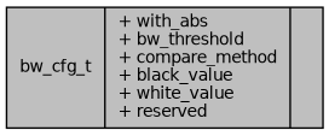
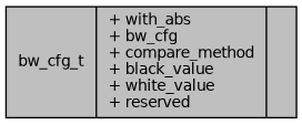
  digraph {
    rankdir=LR
-   n1 [color=black fillcolor=grey75 fontcolor=black fontname=Helvetica fontsize=10 height=0.2 label="{bw_cfg_t\n|+ with_abs\l+ bw_threshold\l+ compare_method\l+ black_value\l+ white_value\l+ reserved\l|}" shape=record style=filled width=0.4]
+   n1 [color=black fillcolor=grey75 fontcolor=black fontname=Helvetica fontsize=10 height=0.2 label="{bw_cfg_t\n|+ with_abs\l+ bw_cfg\l+ compare_method\l+ black_value\l+ white_value\l+ reserved\l|}" shape=record style=filled width=0.4]
  }
